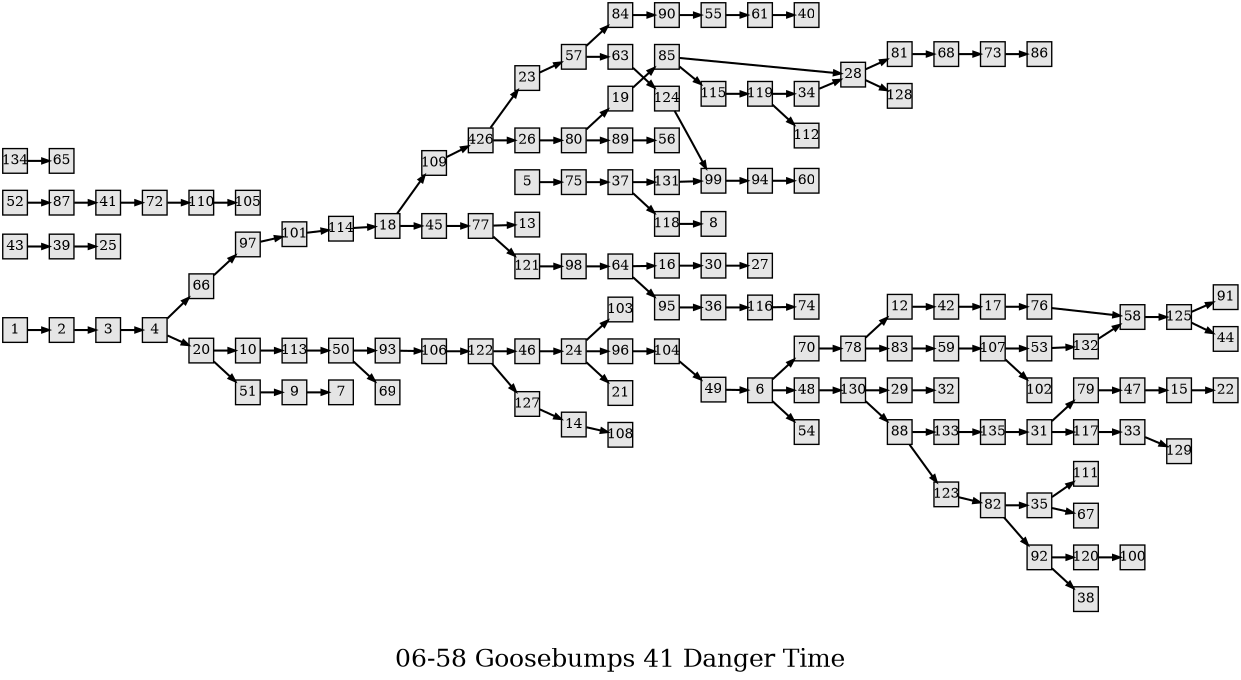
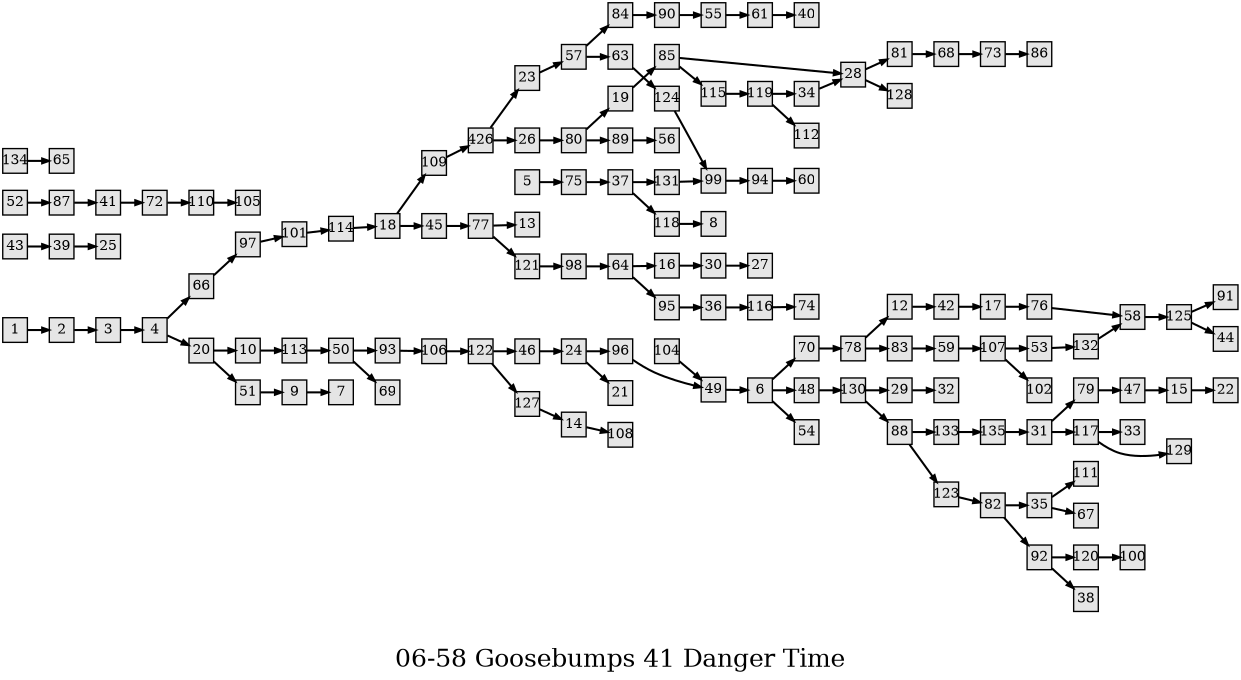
  digraph {
    fontsize=36
    label="06-58 Goosebumps 41 Danger Time"
    nodesep=0.35
    ordering=out
    rankdir=LR
    ranksep=0.45
    node [fillcolor=grey90 fixedsize=true fontsize=20 labelfloat=true margin="0,0" penwidth=2 regular=true shape=rect style=filled]
    edge [fontsize=12 labelfloat=true penwidth=3]
    1
    2
    3
    4
    66
    20
    97
    10
    51
    101
    113
    9
    5
    75
    37
    131
    118
    6
    70
    48
    54
    78
    130
    12
    83
    29
    88
    7
    50
    93
    69
    42
    17
    76
    14
    108
    15
    22
    16
    30
    27
    58
    125
    18
    109
    45
    n47 [label=426]
    77
    23
    26
    13
    121
    19
    85
    28
    115
    81
    128
    119
    57
    84
    63
    90
    124
    24
-   103
    96
    21
    104
    49
    80
    89
    56
    68
    73
    32
    31
    79
    117
    47
    33
    129
    34
    35
    111
    67
    36
    116
    74
    99
    8
    94
    39
    25
    41
    72
    43
    110
    105
    98
    46
    133
    123
    106
    122
    52
    87
    53
    132
    55
    61
    40
    91
    44
    59
    107
    102
    134
    65
    64
    95
    114
    86
    82
    92
    120
    38
    100
    112
    135
    127
    60
    1 -> 2
    2 -> 3
    3 -> 4
    4 -> 66
    4 -> 20
    66 -> 97
    20 -> 10
    20 -> 51
    97 -> 101
    10 -> 113
    51 -> 9
    101 -> 114
    113 -> 50
    9 -> 7
    5 -> 75
    75 -> 37
    37 -> 131
    37 -> 118
    131 -> 99
    118 -> 8
    6 -> 70
    6 -> 48
    6 -> 54
    70 -> 78
    48 -> 130
    78 -> 12
    78 -> 83
    130 -> 29
    130 -> 88
    12 -> 42
    83 -> 59
    29 -> 32
    88 -> 133
    88 -> 123
    50 -> 93
    50 -> 69
    93 -> 106
    42 -> 17
    17 -> 76
    76 -> 58
    14 -> 108
    15 -> 22
    16 -> 30
    30 -> 27
    58 -> 125
    125 -> 91
    125 -> 44
    18 -> 109
    18 -> 45
    109 -> n47
    45 -> 77
    n47 -> 23
    n47 -> 26
    77 -> 13
    77 -> 121
    23 -> 57
    26 -> 80
    121 -> 98
    19 -> 85
    85 -> 28
    85 -> 115
    28 -> 81
    28 -> 128
    115 -> 119
    81 -> 68
    119 -> 34
    119 -> 112
    57 -> 84
    57 -> 63
    84 -> 90
    63 -> 124
    90 -> 55
    124 -> 99
-   24 -> 103
    24 -> 96
    24 -> 21
-   96 -> 104
+   96 -> 49
    104 -> 49
    49 -> 6
    80 -> 19
    80 -> 89
    89 -> 56
    68 -> 73
    73 -> 86
    31 -> 79
    31 -> 117
    79 -> 47
    117 -> 33
    47 -> 15
-   33 -> 129
+   117 -> 129
    34 -> 28
    35 -> 111
    35 -> 67
    36 -> 116
    116 -> 74
    99 -> 94
    94 -> 60
    39 -> 25
    41 -> 72
    72 -> 110
    43 -> 39
    110 -> 105
    98 -> 64
    46 -> 24
    133 -> 135
    123 -> 82
    106 -> 122
    122 -> 46
    122 -> 127
    52 -> 87
    87 -> 41
    53 -> 132
    132 -> 58
    55 -> 61
    61 -> 40
    59 -> 107
    107 -> 53
    107 -> 102
    134 -> 65
    64 -> 16
    64 -> 95
    95 -> 36
    114 -> 18
    82 -> 35
    82 -> 92
    92 -> 120
    92 -> 38
    120 -> 100
    135 -> 31
    127 -> 14
  }
